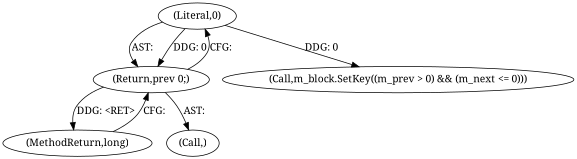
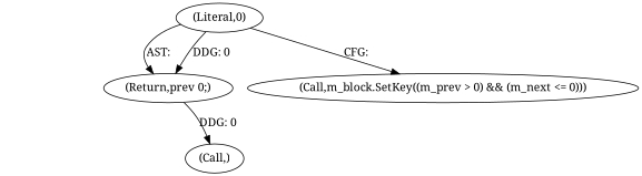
  digraph {
    fontname="Noto Serif"
    node [fontname="Noto Serif"]
    edge [fontname="Noto Serif"]
    n1 [label="(Literal,0)"]
    n2 [label="(Return,prev 0;)"]
    n3 [label="(Call,m_block.SetKey((m_prev > 0) && (m_next <= 0)))"]
-   n4 [label="(MethodReturn,long)"]
    n5 [label="(Call,)"]
    n1 -> n2 [label="AST: "]
    n1 -> n2 [label="DDG: 0"]
-   n1 -> n3 [label="DDG: 0"]
-   n2 -> n1 [label="CFG: "]
-   n2 -> n4 [label="DDG: <RET>"]
-   n2 -> n5 [label="AST: "]
-   n4 -> n2 [label="CFG: "]
+   n1 -> n3 [label="CFG: "]
+   n2 -> n5 [label="DDG: 0"]
  }
